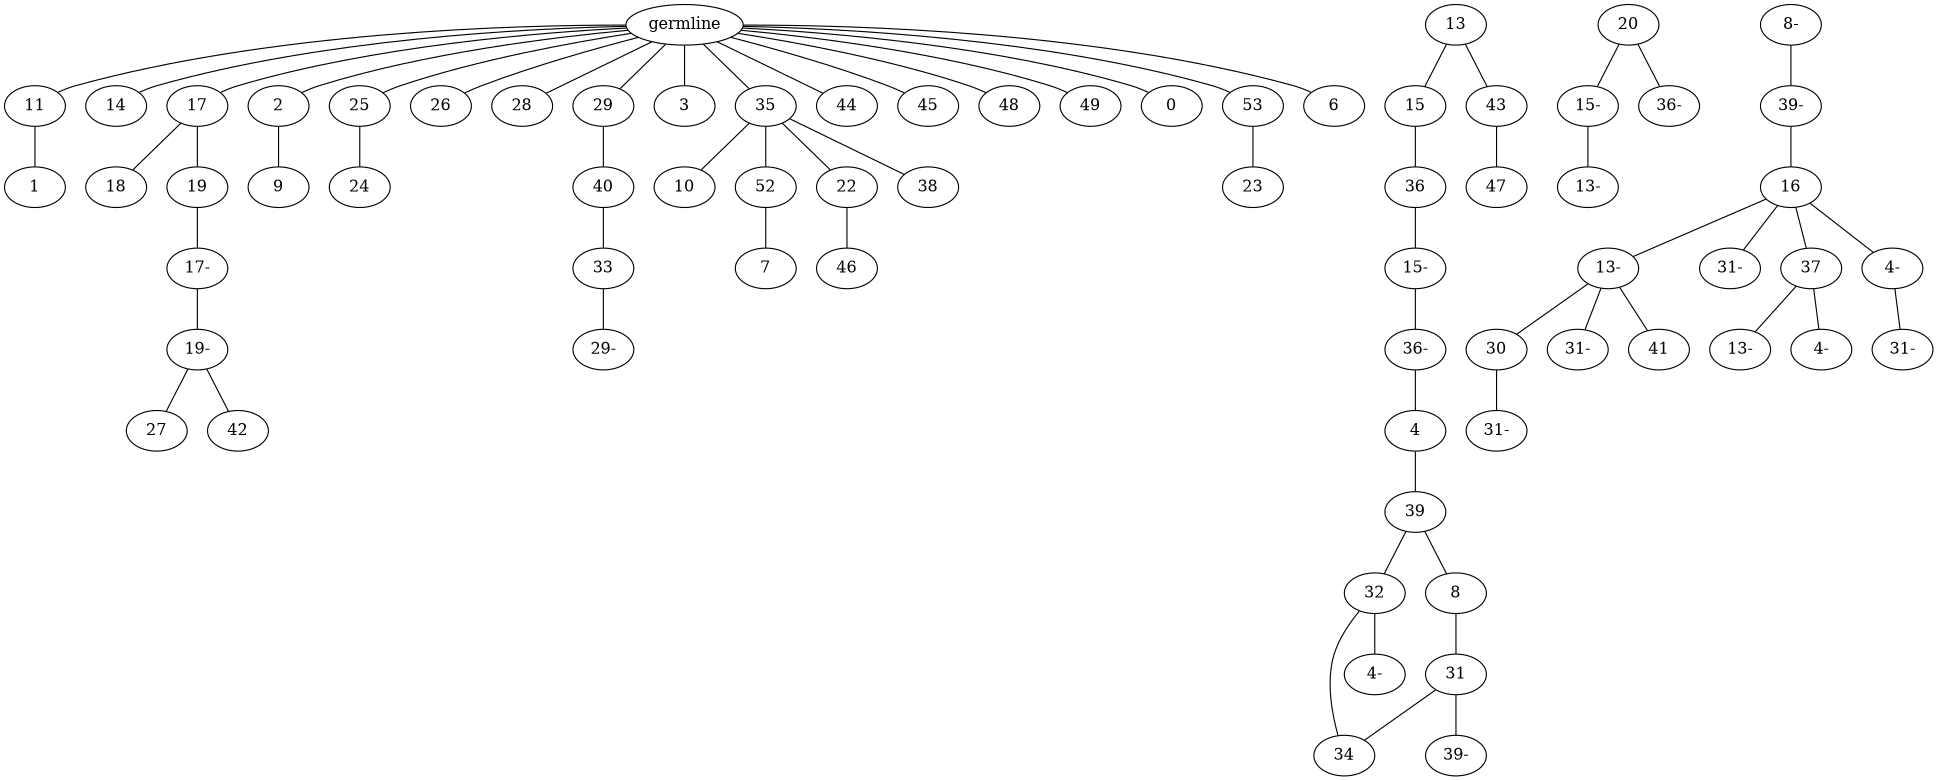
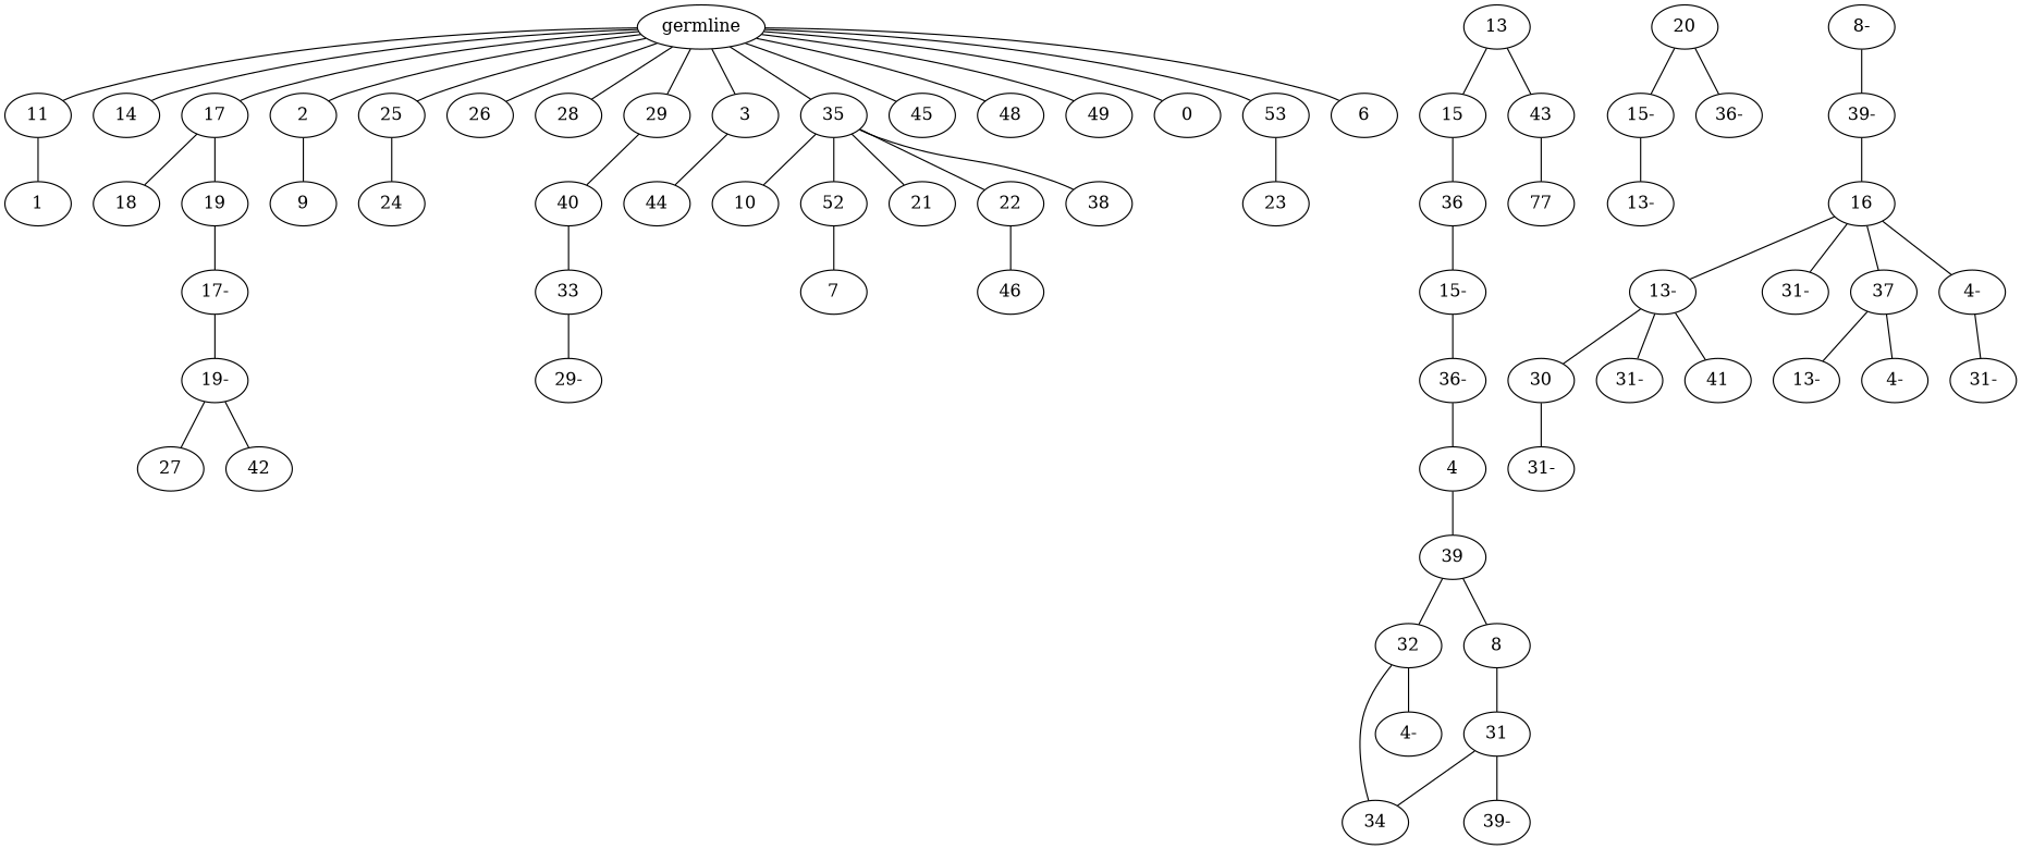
  graph {
    n1 [label=germline]
    n2 [label=11]
    n3 [label=14]
    n4 [label=17]
    n5 [label=2]
    n6 [label=25]
    n7 [label=26]
    n8 [label=28]
    n9 [label=29]
    n10 [label=3]
    n11 [label=35]
    n12 [label=44]
    n13 [label=45]
    n14 [label=48]
    n15 [label=49]
    n16 [label=0]
    n17 [label=53]
    n18 [label=6]
    n19 [label=1]
    n20 [label=13]
    n21 [label=15]
    n22 [label=43]
    n23 [label=18]
    n24 [label=19]
    n25 [label=9]
    n26 [label=24]
    n27 [label=40]
    n28 [label=10]
    n29 [label=52]
+   n30 [label=21]
    n31 [label=22]
    n32 [label=38]
    n33 [label=23]
    n34 [label=36]
-   n35 [label=47]
+   n35 [label=77]
    n36 [label="15-"]
    n37 [label="36-"]
    n38 [label=20]
    n39 [label="15-"]
    n40 [label="36-"]
    n41 [label=4]
    n42 [label=39]
    n43 [label=32]
    n44 [label=8]
    n45 [label=34]
    n46 [label="4-"]
    n47 [label=31]
    n48 [label="39-"]
    n49 [label="8-"]
    n50 [label="39-"]
    n51 [label=16]
    n52 [label="13-"]
    n53 [label="31-"]
    n54 [label=37]
    n55 [label="4-"]
    n56 [label=30]
    n57 [label="31-"]
    n58 [label=41]
    n59 [label="13-"]
    n60 [label="4-"]
    n61 [label="31-"]
    n62 [label="31-"]
    n63 [label="13-"]
    n64 [label="17-"]
    n65 [label="19-"]
    n66 [label=27]
    n67 [label=42]
    n68 [label=33]
    n69 [label="29-"]
    n70 [label=7]
    n71 [label=46]
    n1 -- n2
    n1 -- n3
    n1 -- n4
    n1 -- n5
    n1 -- n6
    n1 -- n7
    n1 -- n8
    n1 -- n9
    n1 -- n10
    n1 -- n11
-   n1 -- n12
+   n10 -- n12
    n1 -- n13
    n1 -- n14
    n1 -- n15
    n1 -- n16
    n1 -- n17
    n1 -- n18
    n2 -- n19
    n4 -- n23
    n4 -- n24
    n5 -- n25
    n6 -- n26
    n9 -- n27
    n11 -- n28
    n11 -- n29
+   n11 -- n30
    n11 -- n31
    n11 -- n32
    n17 -- n33
    n20 -- n21
    n20 -- n22
    n21 -- n34
    n22 -- n35
    n24 -- n64
    n27 -- n68
    n29 -- n70
    n31 -- n71
    n34 -- n36
    n36 -- n37
    n37 -- n41
    n38 -- n39
    n38 -- n40
    n39 -- n63
    n41 -- n42
    n42 -- n43
    n42 -- n44
    n43 -- n45
    n43 -- n46
    n44 -- n47
    n47 -- n45
    n47 -- n48
    n49 -- n50
    n50 -- n51
    n51 -- n52
    n51 -- n53
    n51 -- n54
    n51 -- n55
    n52 -- n56
    n52 -- n57
    n52 -- n58
    n54 -- n59
    n54 -- n60
    n55 -- n61
    n56 -- n62
    n64 -- n65
    n65 -- n66
    n65 -- n67
    n68 -- n69
  }
